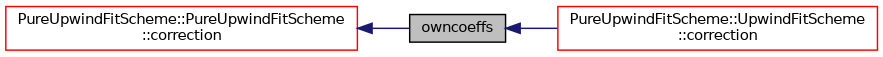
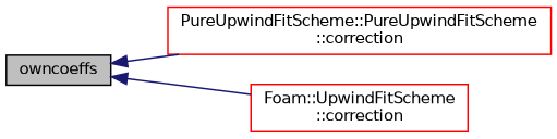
  digraph {
    rankdir=LR
    node [color=red fontname=Helvetica fontsize=10 shape=record]
    edge [color=midnightblue dir=back fontname=Helvetica fontsize=10 labelfontname=Helvetica labelfontsize=10 style=solid]
    n1 [color=black fillcolor=grey75 fontcolor=black height=0.2 label=owncoeffs style=filled width=0.4]
    n2 [height=0.2 label="PureUpwindFitScheme::PureUpwindFitScheme\l::correction" width=0.4]
-   n3 [height=0.2 label="PureUpwindFitScheme::UpwindFitScheme\l::correction" width=0.4]
-   n2 -> n1
+   n3 [height=0.2 label="Foam::UpwindFitScheme\l::correction" width=0.4]
+   n1 -> n2
    n1 -> n3
  }
